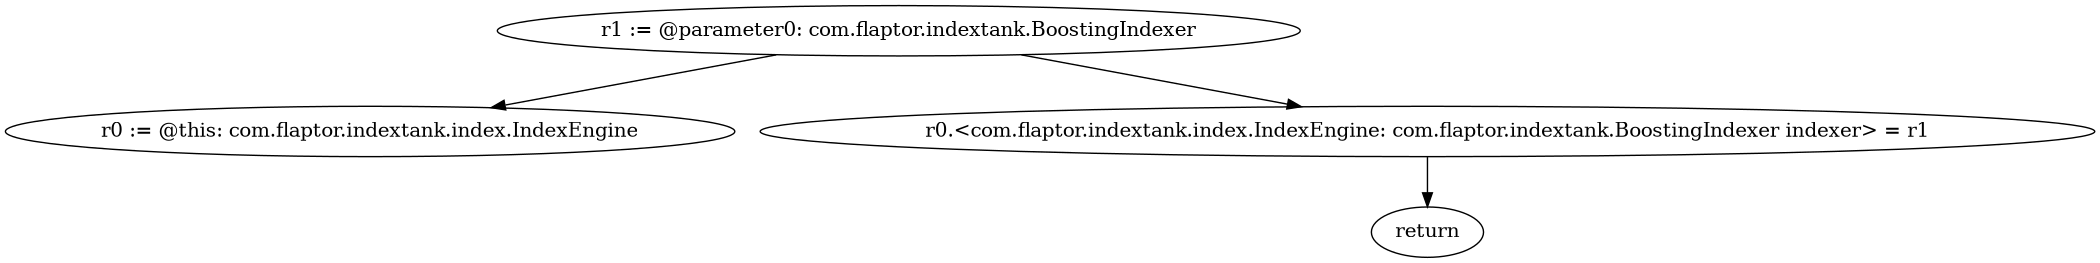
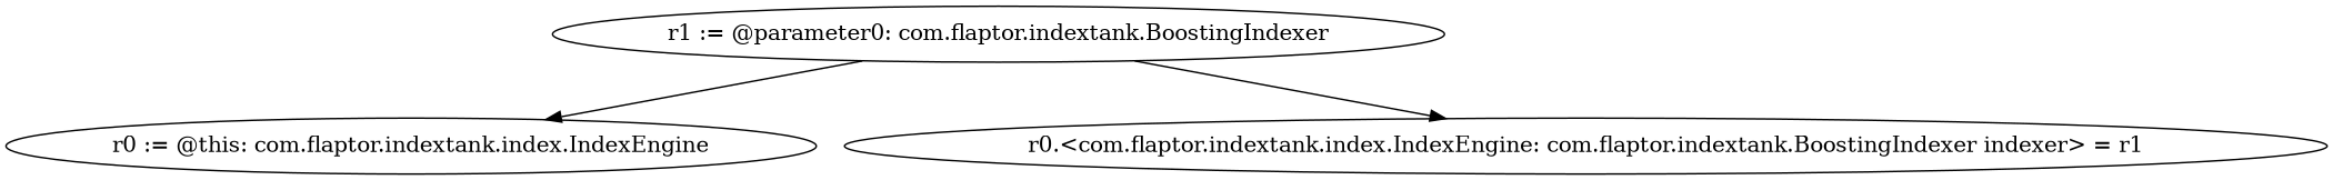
  digraph {
    "r1 := @parameter0: com.flaptor.indextank.BoostingIndexer"
    "r0 := @this: com.flaptor.indextank.index.IndexEngine"
    "r0.<com.flaptor.indextank.index.IndexEngine: com.flaptor.indextank.BoostingIndexer indexer> = r1"
-   return
    "r1 := @parameter0: com.flaptor.indextank.BoostingIndexer" -> "r0 := @this: com.flaptor.indextank.index.IndexEngine"
    "r1 := @parameter0: com.flaptor.indextank.BoostingIndexer" -> "r0.<com.flaptor.indextank.index.IndexEngine: com.flaptor.indextank.BoostingIndexer indexer> = r1"
-   "r0.<com.flaptor.indextank.index.IndexEngine: com.flaptor.indextank.BoostingIndexer indexer> = r1" -> return
  }
